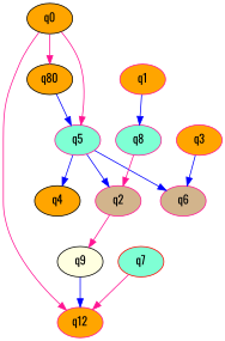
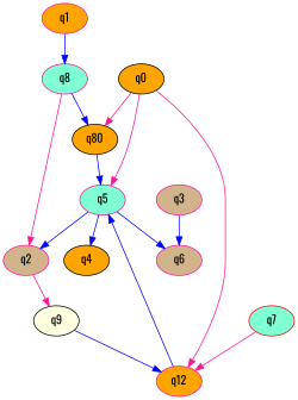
  digraph {
    fontname=Oswald
    node [color=deeppink fillcolor=orange fontname=Oswald style=filled]
    edge [color=blue fontname=Oswald]
    q5 [fillcolor=aquamarine initial=1]
    q2 [fillcolor=tan]
    q6 [fillcolor=tan]
    q4 [color=black]
    q9 [color=black fillcolor=lightyellow final=1]
    q12
    q0 [color=black]
    n8 [color=black label=q80]
    q8 [fillcolor=aquamarine]
    q1
-   q3
+   q3 [fillcolor=tan]
    q7 [color=red fillcolor=aquamarine]
    q5 -> q2
    q5 -> q6
    q5 -> q4
    q2 -> q9 [color=deeppink]
    q9 -> q12
+   q12 -> q5
    q0 -> q5 [color=deeppink]
    q0 -> q12 [color=deeppink]
    q0 -> n8 [color=deeppink]
    n8 -> q5
    q8 -> q2 [color=deeppink]
+   q8 -> n8
    q1 -> q8
    q3 -> q6
    q7 -> q12 [color=deeppink]
  }
